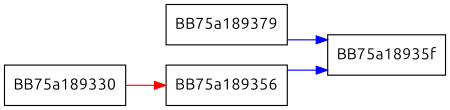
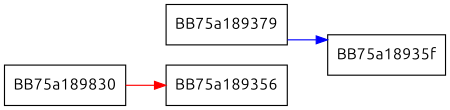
  digraph {
    fontname=Ubuntu
    rankdir=LR
    splines=ortho
    node [fontname=Ubuntu shape=box]
    edge [color=blue fontname=Ubuntu]
    n1 [label=BB75a189356]
-   BB75a189330
+   BB75a189330 [label=BB75a189830]
    BB75a189379
    BB75a18935f
-   n1 -> BB75a18935f
    BB75a189330 -> n1 [color=red]
    BB75a189379 -> BB75a18935f
  }
